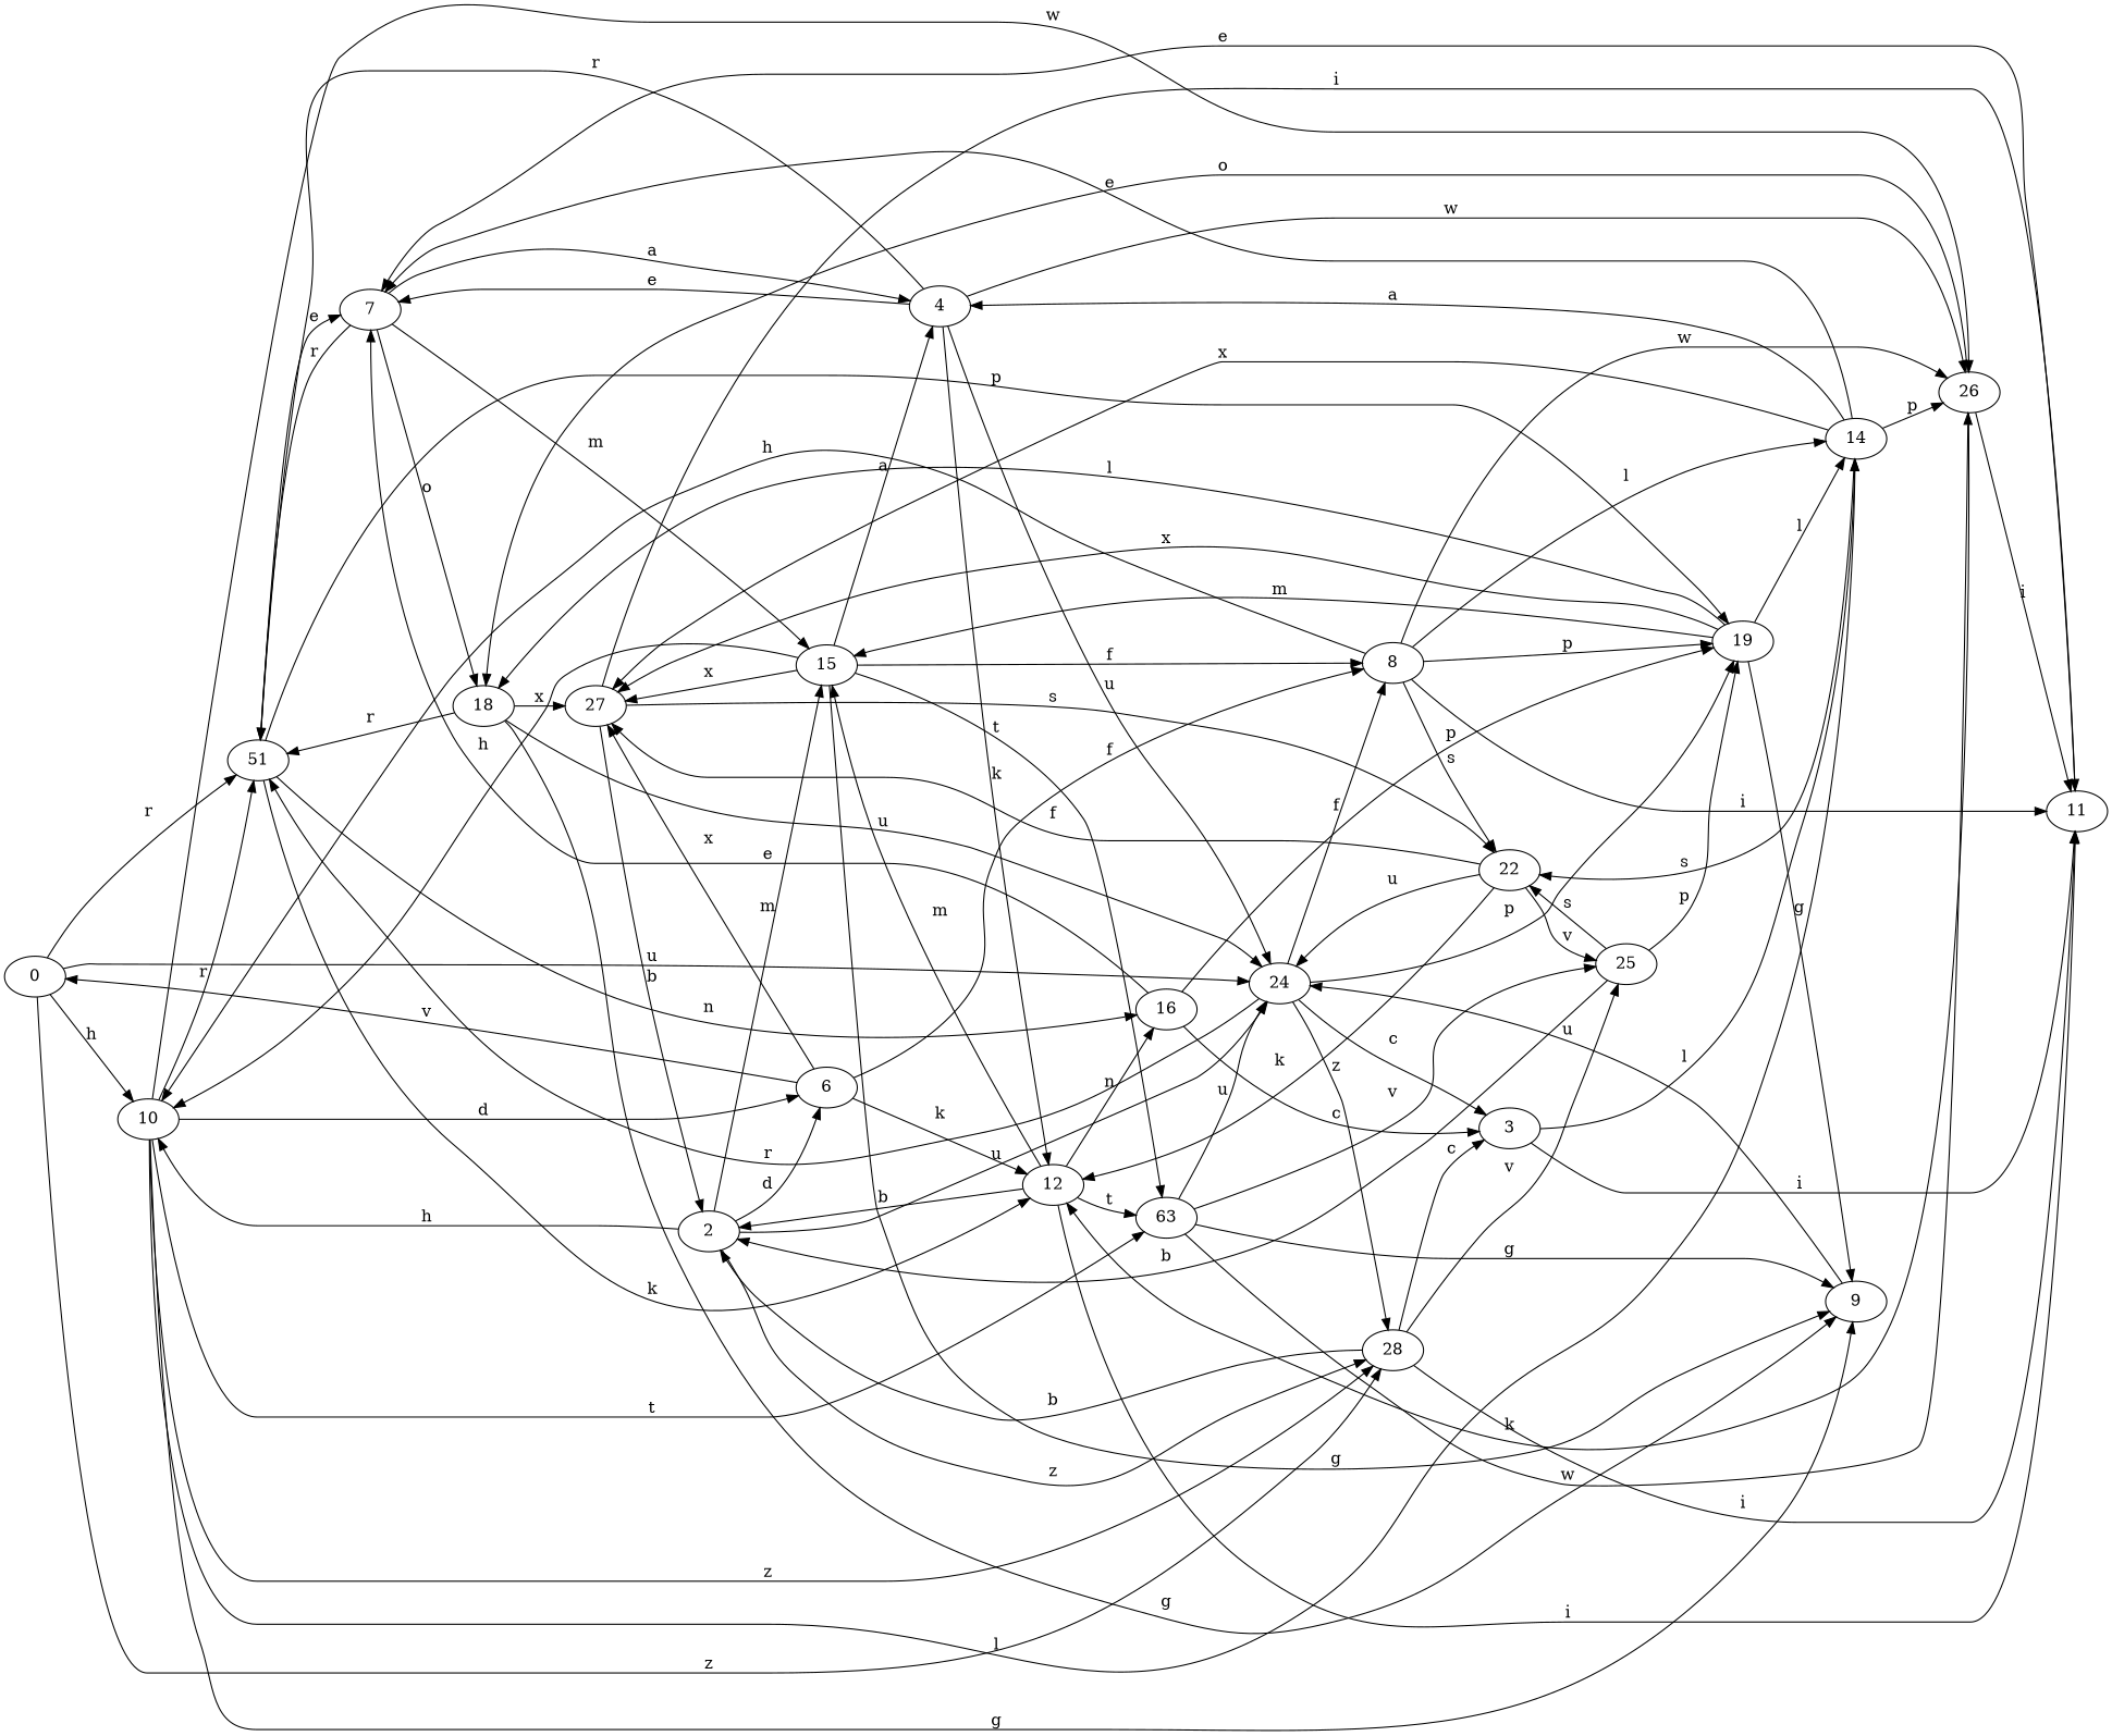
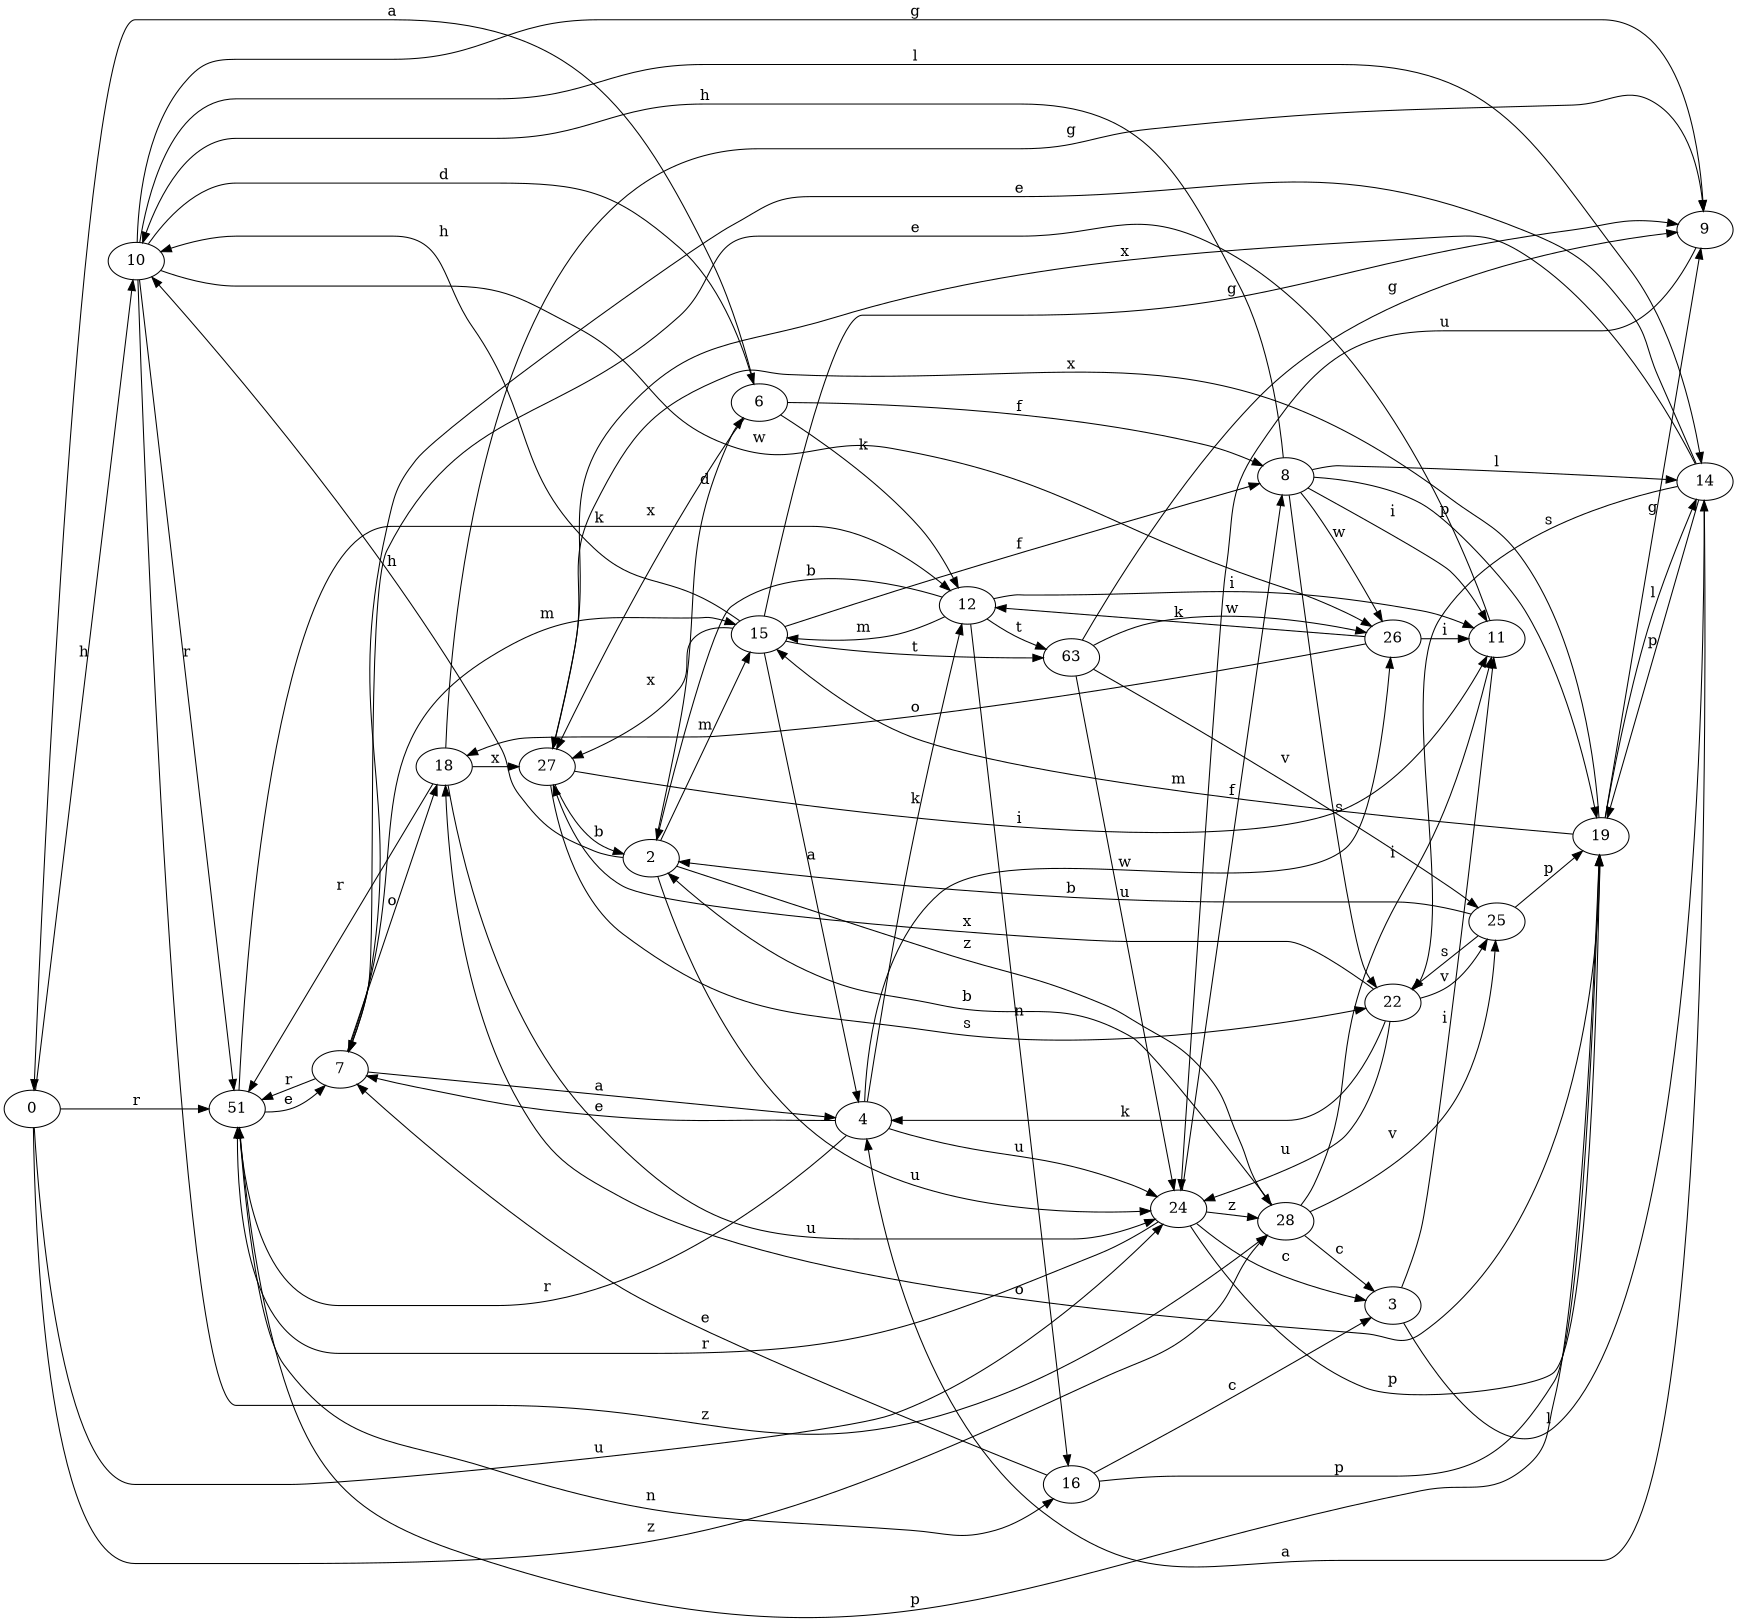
  strict digraph {
    rankdir=LR
    0
    10
    n3 [label=51]
    24
    28
    26
    6
    14
    9
    n10 [label=63]
    11
    7
    12
    19
    16
    3
    8
    2
    25
    n20 [label=4]
    15
    18
    27
    22
    0 -> 10 [label=h]
    0 -> n3 [label=r]
    0 -> 24 [label=u]
    0 -> 28 [label=z]
    10 -> n3 [label=r]
    10 -> 28 [label=z]
    10 -> 26 [label=w]
    10 -> 6 [label=d]
    10 -> 14 [label=l]
    10 -> 9 [label=g]
-   10 -> n10 [label=t]
    n3 -> 7 [label=e]
    n3 -> 12 [label=k]
    n3 -> 19 [label=p]
    n3 -> 16 [label=n]
    24 -> n3 [label=r]
    24 -> 28 [label=z]
    24 -> 19 [label=p]
    24 -> 3 [label=c]
    24 -> 8 [label=f]
    28 -> 11 [label=i]
    28 -> 3 [label=c]
    28 -> 2 [label=b]
    28 -> 25 [label=v]
    26 -> 11 [label=i]
    26 -> 12 [label=k]
    26 -> 18 [label=o]
-   6 -> 0 [label=v]
+   6 -> 0 [label=a]
    6 -> 12 [label=k]
    6 -> 8 [label=f]
    6 -> 27 [label=x]
    14 -> 7 [label=e]
-   14 -> 26 [label=p]
+   14 -> 19 [label=p]
    14 -> n20 [label=a]
    14 -> 27 [label=x]
    14 -> 22 [label=s]
    9 -> 24 [label=u]
    n10 -> 24 [label=u]
    n10 -> 26 [label=w]
    n10 -> 9 [label=g]
    n10 -> 25 [label=v]
    11 -> 7 [label=e]
    7 -> n3 [label=r]
    7 -> n20 [label=a]
    7 -> 15 [label=m]
    7 -> 18 [label=o]
    12 -> n10 [label=t]
    12 -> 11 [label=i]
    12 -> 16 [label=n]
    12 -> 2 [label=b]
    12 -> 15 [label=m]
    19 -> 14 [label=l]
    19 -> 9 [label=g]
    19 -> 15 [label=m]
-   19 -> 18 [label=l]
+   19 -> 18 [label=o]
    19 -> 27 [label=x]
    16 -> 7 [label=e]
    16 -> 19 [label=p]
    16 -> 3 [label=c]
    3 -> 14 [label=l]
    3 -> 11 [label=i]
    8 -> 10 [label=h]
    8 -> 26 [label=w]
    8 -> 14 [label=l]
    8 -> 11 [label=i]
    8 -> 19 [label=p]
    8 -> 22 [label=s]
    2 -> 10 [label=h]
    2 -> 24 [label=u]
    2 -> 28 [label=z]
    2 -> 6 [label=d]
    2 -> 15 [label=m]
    25 -> 19 [label=p]
    25 -> 2 [label=b]
    25 -> 22 [label=s]
    n20 -> n3 [label=r]
    n20 -> 24 [label=u]
    n20 -> 26 [label=w]
    n20 -> 7 [label=e]
    n20 -> 12 [label=k]
    15 -> 10 [label=h]
    15 -> 9 [label=g]
    15 -> n10 [label=t]
    15 -> 8 [label=f]
    15 -> n20 [label=a]
    15 -> 27 [label=x]
    18 -> n3 [label=r]
    18 -> 24 [label=u]
    18 -> 9 [label=g]
    18 -> 27 [label=x]
    27 -> 11 [label=i]
    27 -> 2 [label=b]
    27 -> 22 [label=s]
    22 -> 24 [label=u]
-   22 -> 12 [label=k]
+   22 -> n20 [label=k]
    22 -> 25 [label=v]
-   22 -> 27 [label=f]
+   22 -> 27 [label=x]
  }
